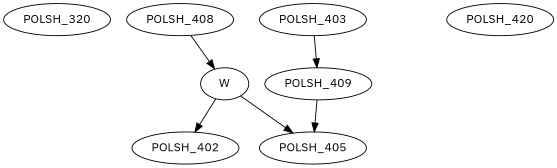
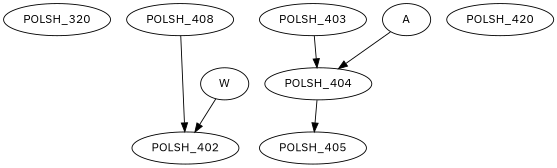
  digraph {
    fontname="IBM Plex Sans"
    node [fontname="IBM Plex Sans"]
    edge [color=black fontname="IBM Plex Sans"]
    POLSH_320
    n2 [label=POLSH_408]
    POLSH_402
    POLSH_403
-   POLSH_404 [label=POLSH_409]
+   POLSH_404
    W
    POLSH_405
+   A
    POLSH_420
-   n2 -> W
+   n2 -> POLSH_402
    POLSH_403 -> POLSH_404
    POLSH_404 -> POLSH_405
    W -> POLSH_402
-   W -> POLSH_405
+   A -> POLSH_404
  }
